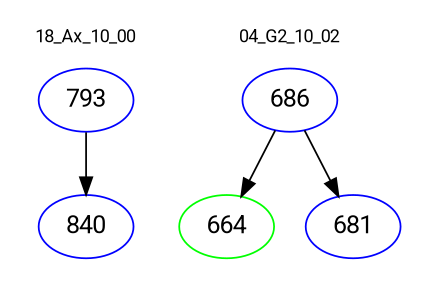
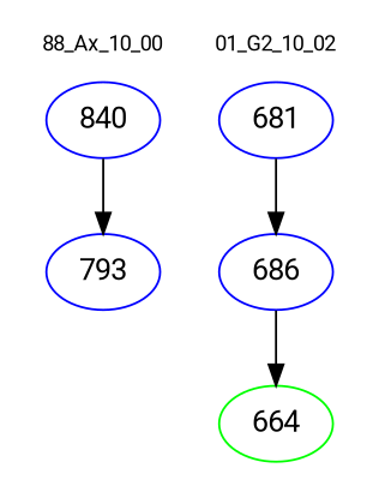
  digraph {
    fontname=Roboto
    node [color=blue fontname=Roboto]
    edge [color=black fontname=Roboto]
    n1 [label=793]
    n2 [label=840]
    n3 [color=green label=664]
    n4 [label=686]
    n5 [label=681]
    subgraph cluster_1 {
      color=white
      fontsize=10
-     label="18_Ax_10_00"
+     label="88_Ax_10_00"
      n1
      n2
    }
    subgraph cluster_2 {
      color=white
      fontsize=10
-     label="04_G2_10_02"
+     label="01_G2_10_02"
      n3
      n4
      n5
    }
-   n1 -> n2
+   n2 -> n1
    n4 -> n3
-   n4 -> n5
+   n5 -> n4
  }
